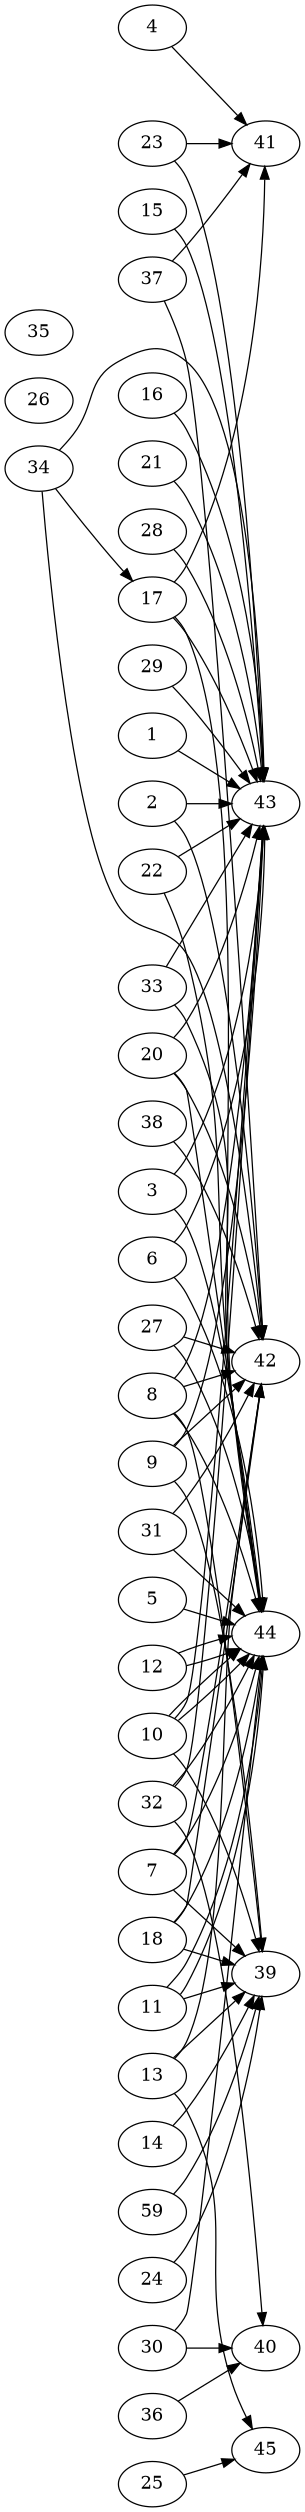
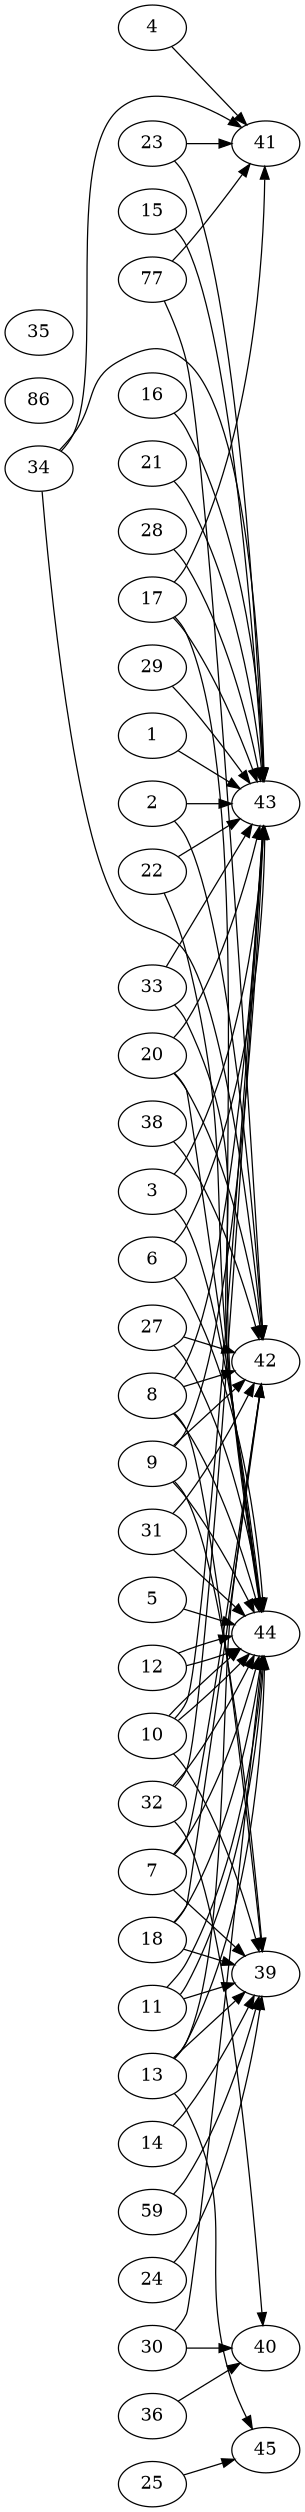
  digraph {
    rankdir=LR
    node [alpha=0.09]
    1 [alpha=0.08 expect_size=12021760]
    43 [alpha=0.20 expect_size=37721088]
    2 [alpha=0.03 expect_size=7710720]
    42 [alpha=0.08 expect_size=35919872]
    3 [alpha=0.07 expect_size=45192192]
    44 [alpha=0.12 expect_size=27808768]
    4 [expect_size=34627584]
    41 [alpha=0.07 expect_size=41909248]
    5 [alpha=0.18 expect_size=15365120]
    6 [alpha=0.02 expect_size=51805184]
    7 [alpha=0.11 expect_size=34848768]
    39 [alpha=0.14 expect_size=14785536]
    8 [alpha=0.17 expect_size=28646400]
    9 [alpha=0.13 expect_size=13186048]
    10 [expect_size=39177216]
    11 [alpha=0.08 expect_size=6009856]
    12 [alpha=0.04 expect_size=25810944]
    13 [alpha=0.11 expect_size=32926720]
    45 [alpha=0.00 expect_size=49681408]
    14 [alpha=0.14 expect_size=48738304]
    15 [alpha=0.12 expect_size=23373824]
    16 [expect_size=18803712]
    17 [alpha=0.04 expect_size=23353344]
    18 [alpha=0.01 expect_size=49276928]
    n25 [alpha=0.13 expect_size=42113024 label=59]
    20 [alpha=0.10 expect_size=25904128]
    21 [expect_size=46887936]
    22 [alpha=0.10 expect_size=19279872]
    23 [alpha=0.07 expect_size=29234176]
    24 [alpha=0.17 expect_size=8588288]
    25 [alpha=0.12 expect_size=40727552]
-   26 [alpha=0.06 expect_size=21445632]
+   26 [alpha=0.06 expect_size=21445632 label=86]
    27 [alpha=0.12 expect_size=41518080]
    28 [expect_size=49991680]
    29 [expect_size=5261312]
    30 [alpha=0.03 expect_size=35523584]
    40 [alpha=0.12 expect_size=35120128]
    31 [alpha=0.17 expect_size=10826752]
    32 [alpha=0.01 expect_size=32320512]
    33 [alpha=0.16 expect_size=8101888]
    34 [expect_size=25307136]
    35 [alpha=0.10 expect_size=18948096]
    36 [alpha=0.17 expect_size=46336000]
-   37 [alpha=0.12 expect_size=12474368]
+   37 [alpha=0.12 expect_size=12474368 label=77]
    38 [alpha=0.05 expect_size=41341952]
    1 -> 43
    2 -> 43
    2 -> 42
    3 -> 43
    3 -> 44
    4 -> 41
    5 -> 44
    6 -> 43
    6 -> 44
    7 -> 42
    7 -> 44
    7 -> 39
    8 -> 43
    8 -> 42
    8 -> 44
    8 -> 39
    9 -> 43
    9 -> 42
+   9 -> 44
    9 -> 39
    10 -> 43
    10 -> 44
    10 -> 44
    10 -> 39
    11 -> 44
    11 -> 44
    11 -> 39
    12 -> 44
    12 -> 44
    13 -> 42
+   13 -> 44
    13 -> 39
    13 -> 45
    14 -> 39
    15 -> 43
    16 -> 43
    17 -> 43
    17 -> 44
    17 -> 41
    18 -> 42
    18 -> 44
    18 -> 39
    n25 -> 39
    20 -> 43
    20 -> 42
    20 -> 44
    21 -> 43
    22 -> 43
    22 -> 44
    23 -> 43
    23 -> 41
    24 -> 39
    25 -> 45
    27 -> 42
    27 -> 44
    28 -> 43
    29 -> 43
    30 -> 44
    30 -> 40
    31 -> 42
    31 -> 44
    32 -> 43
    32 -> 44
    32 -> 40
    33 -> 43
    33 -> 44
    34 -> 43
    34 -> 42
-   34 -> 17
+   34 -> 41
    36 -> 40
    37 -> 42
    37 -> 41
    38 -> 42
  }
